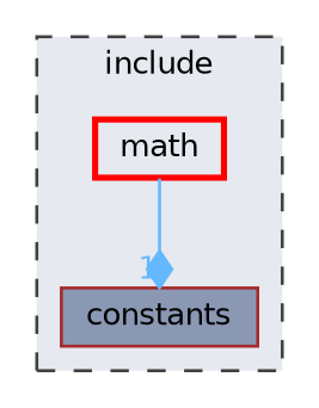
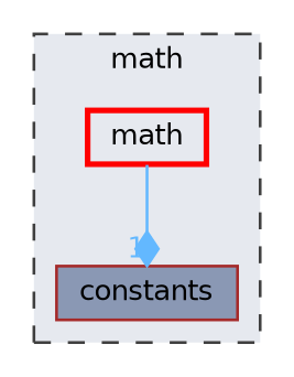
  digraph {
    compound=true
    node [fontname=Helvetica fontsize=10 shape=box]
    n1 [color=brown fillcolor="#8a98b4" height=0.2 label=constants style=filled width=0.4]
    n2 [color=red fillcolor="#e6e9ef" height=0.2 label=math style="filled,bold" width=0.4]
    subgraph cluster_1 {
      bgcolor="#e6e9ef"
      fontname=Helvetica
      fontsize=10
-     label=include
+     label=math
      pencolor=grey25
      style="filled,dashed"
      n1
      n2
    }
    n2 -> n1 [color=steelblue1 fontcolor=steelblue1 fontname=Helvetica fontsize=10 headlabel=1 labeldistance=1.5 labelfontname=Helvetica labelfontsize=10 arrowhead=diamond]
  }
